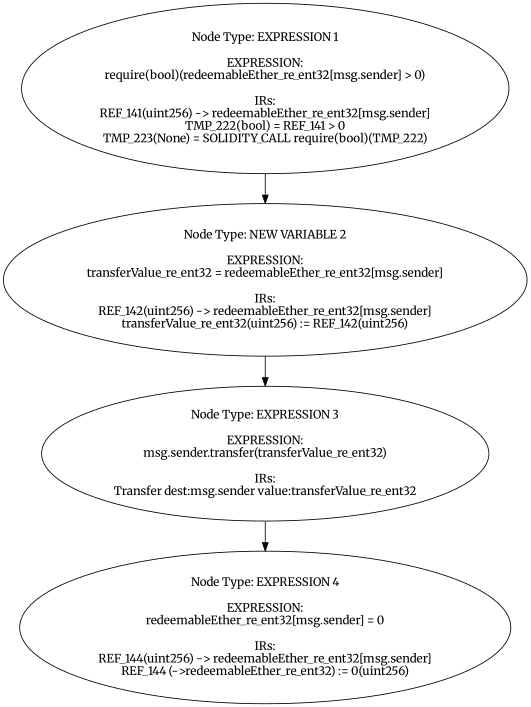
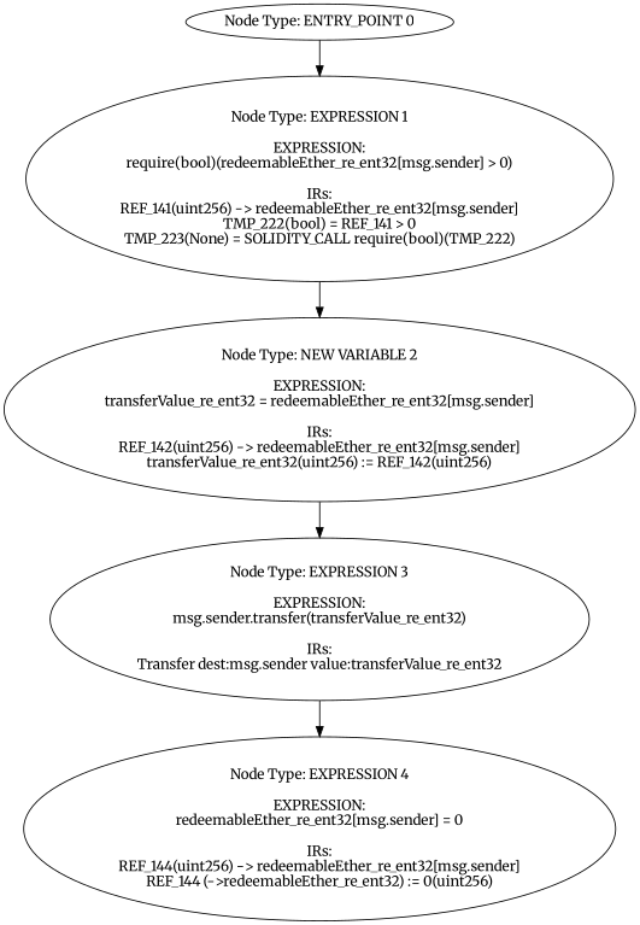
  digraph {
    fontname=Merriweather
    node [fontname=Merriweather]
    edge [fontname=Merriweather]
+   n1 [label="Node Type: ENTRY_POINT 0\n"]
    n2 [label="Node Type: EXPRESSION 1\n\nEXPRESSION:\nrequire(bool)(redeemableEther_re_ent32[msg.sender] > 0)\n\nIRs:\nREF_141(uint256) -> redeemableEther_re_ent32[msg.sender]\nTMP_222(bool) = REF_141 > 0\nTMP_223(None) = SOLIDITY_CALL require(bool)(TMP_222)"]
    n3 [label="Node Type: NEW VARIABLE 2\n\nEXPRESSION:\ntransferValue_re_ent32 = redeemableEther_re_ent32[msg.sender]\n\nIRs:\nREF_142(uint256) -> redeemableEther_re_ent32[msg.sender]\ntransferValue_re_ent32(uint256) := REF_142(uint256)"]
    n4 [label="Node Type: EXPRESSION 3\n\nEXPRESSION:\nmsg.sender.transfer(transferValue_re_ent32)\n\nIRs:\nTransfer dest:msg.sender value:transferValue_re_ent32"]
    n5 [label="Node Type: EXPRESSION 4\n\nEXPRESSION:\nredeemableEther_re_ent32[msg.sender] = 0\n\nIRs:\nREF_144(uint256) -> redeemableEther_re_ent32[msg.sender]\nREF_144 (->redeemableEther_re_ent32) := 0(uint256)"]
+   n1 -> n2
    n2 -> n3
    n3 -> n4
    n4 -> n5
  }
